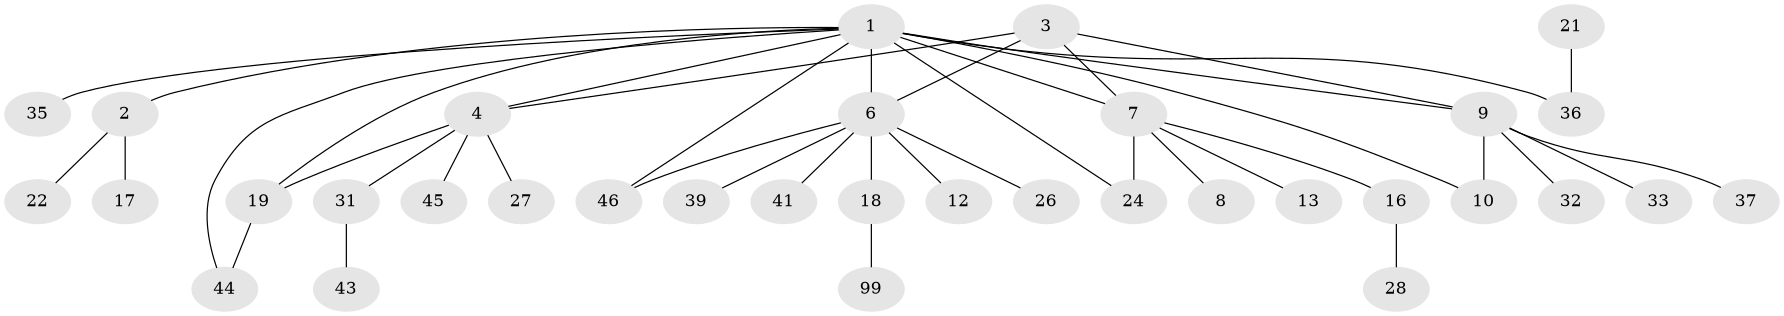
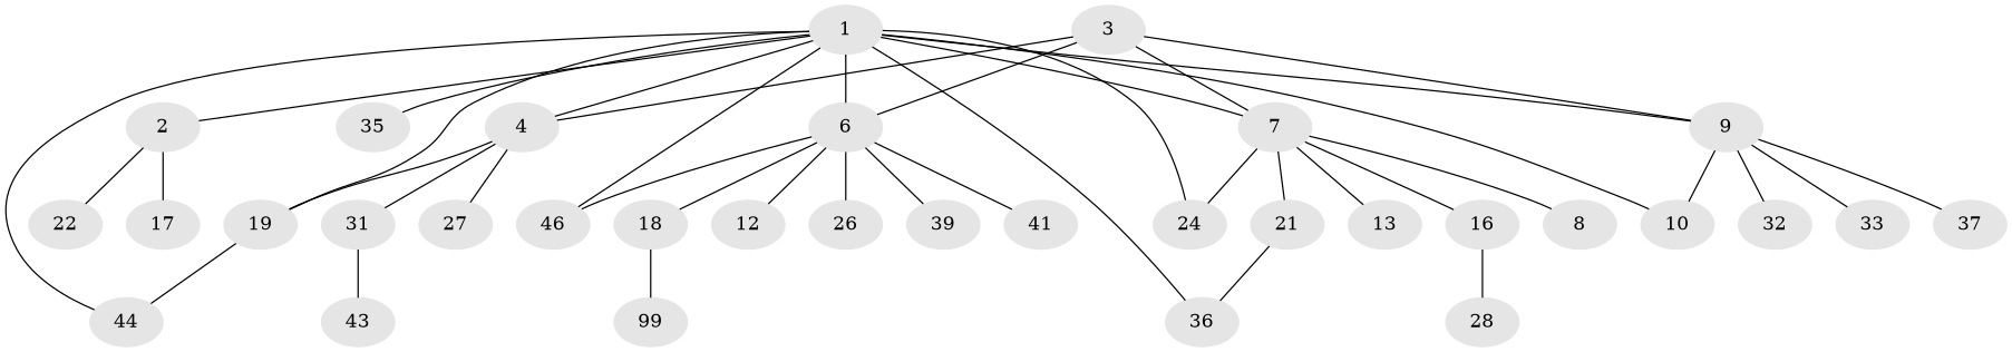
  graph {
    node [color=gray90 style=filled]
    1 [super="+5"]
    2 [super="+30"]
    4 [super="+20"]
    6 [super="+11"]
    7 [super="+15"]
    9 [super="+48"]
    10
    19 [super="+23"]
    24
    35
    36
    44
    46
    17 [super="+40"]
    22
    27
    31 [super="+38"]
-   45
    18 [super="+29"]
    12
    26
    39
    41
    8 [super="+47"]
    13 [super="+14"]
    16 [super="+25"]
    21 [super="+42"]
    32
    33
    37
    n31 [label=99]
    3
    43
    28
    1 -- 2
    1 -- 4
    1 -- 6
    1 -- 7 [weight=2]
    1 -- 9
    1 -- 10
    1 -- 19
    1 -- 24
    1 -- 35
    1 -- 36
    1 -- 44
    1 -- 46
    2 -- 17
    2 -- 22
    4 -- 19
    4 -- 27
    4 -- 31
-   4 -- 45
    6 -- 46
    6 -- 18
    6 -- 12
    6 -- 26
    6 -- 39
    6 -- 41
    7 -- 24
    7 -- 8
    7 -- 13
    7 -- 16
+   7 -- 21
    9 -- 10
    9 -- 32
    9 -- 33
    9 -- 37
    19 -- 44
    31 -- 43
    18 -- n31
    16 -- 28
    21 -- 36
    3 -- 4
    3 -- 6
    3 -- 7
    3 -- 9
  }
